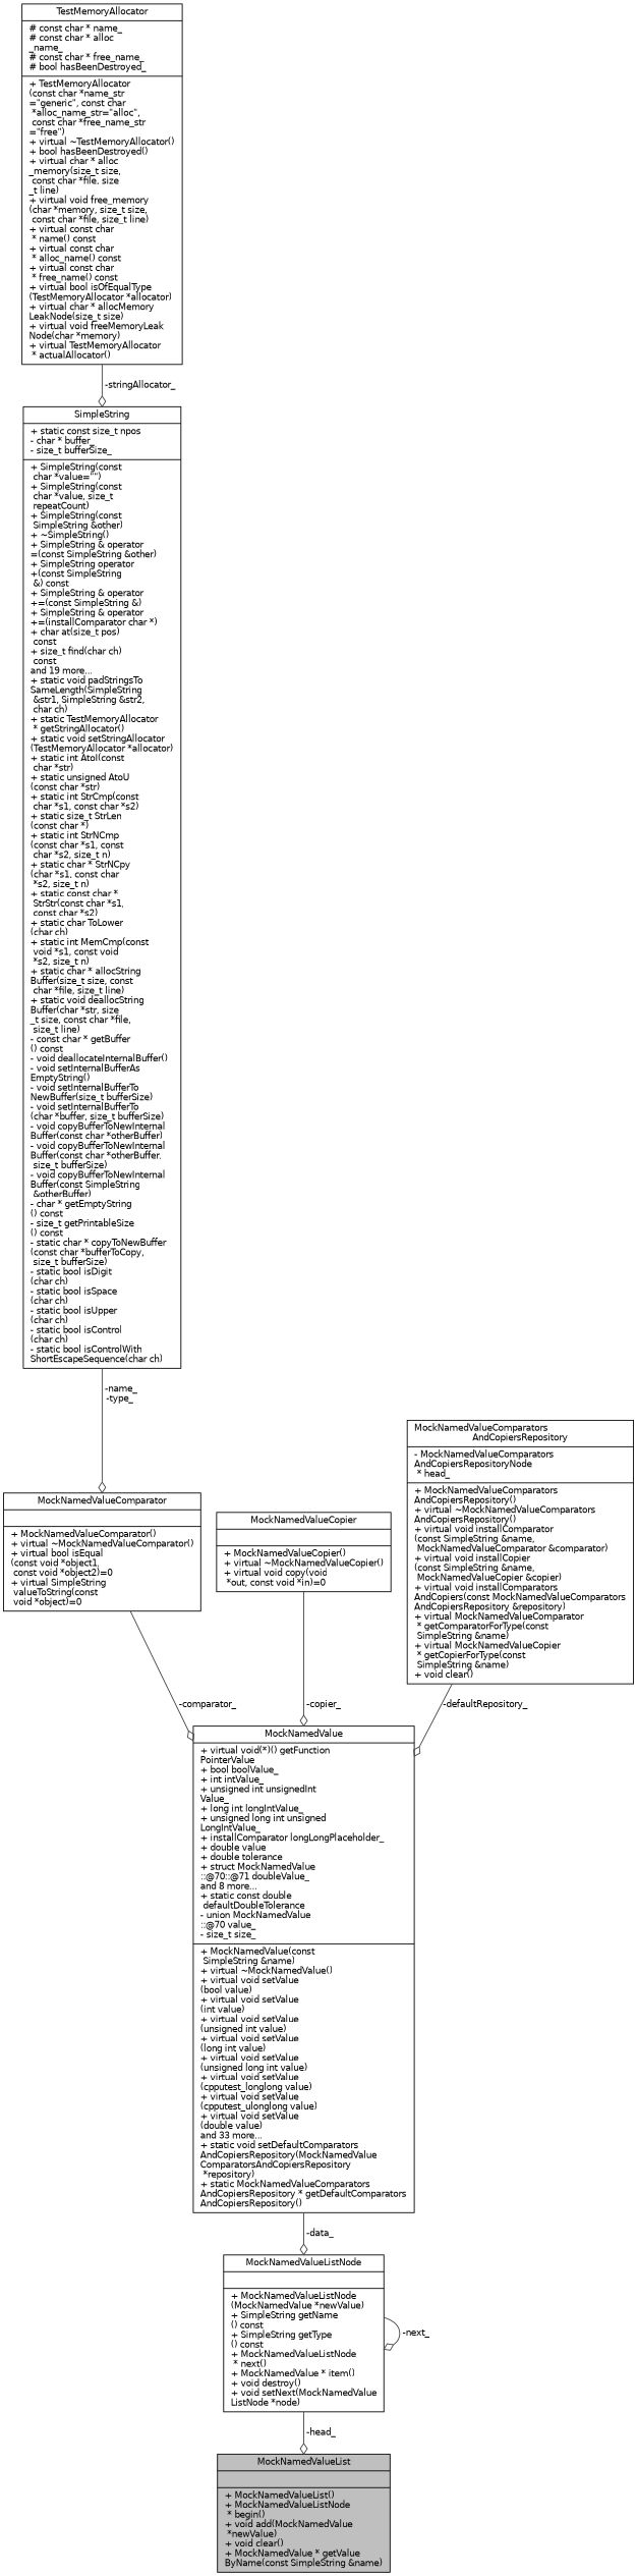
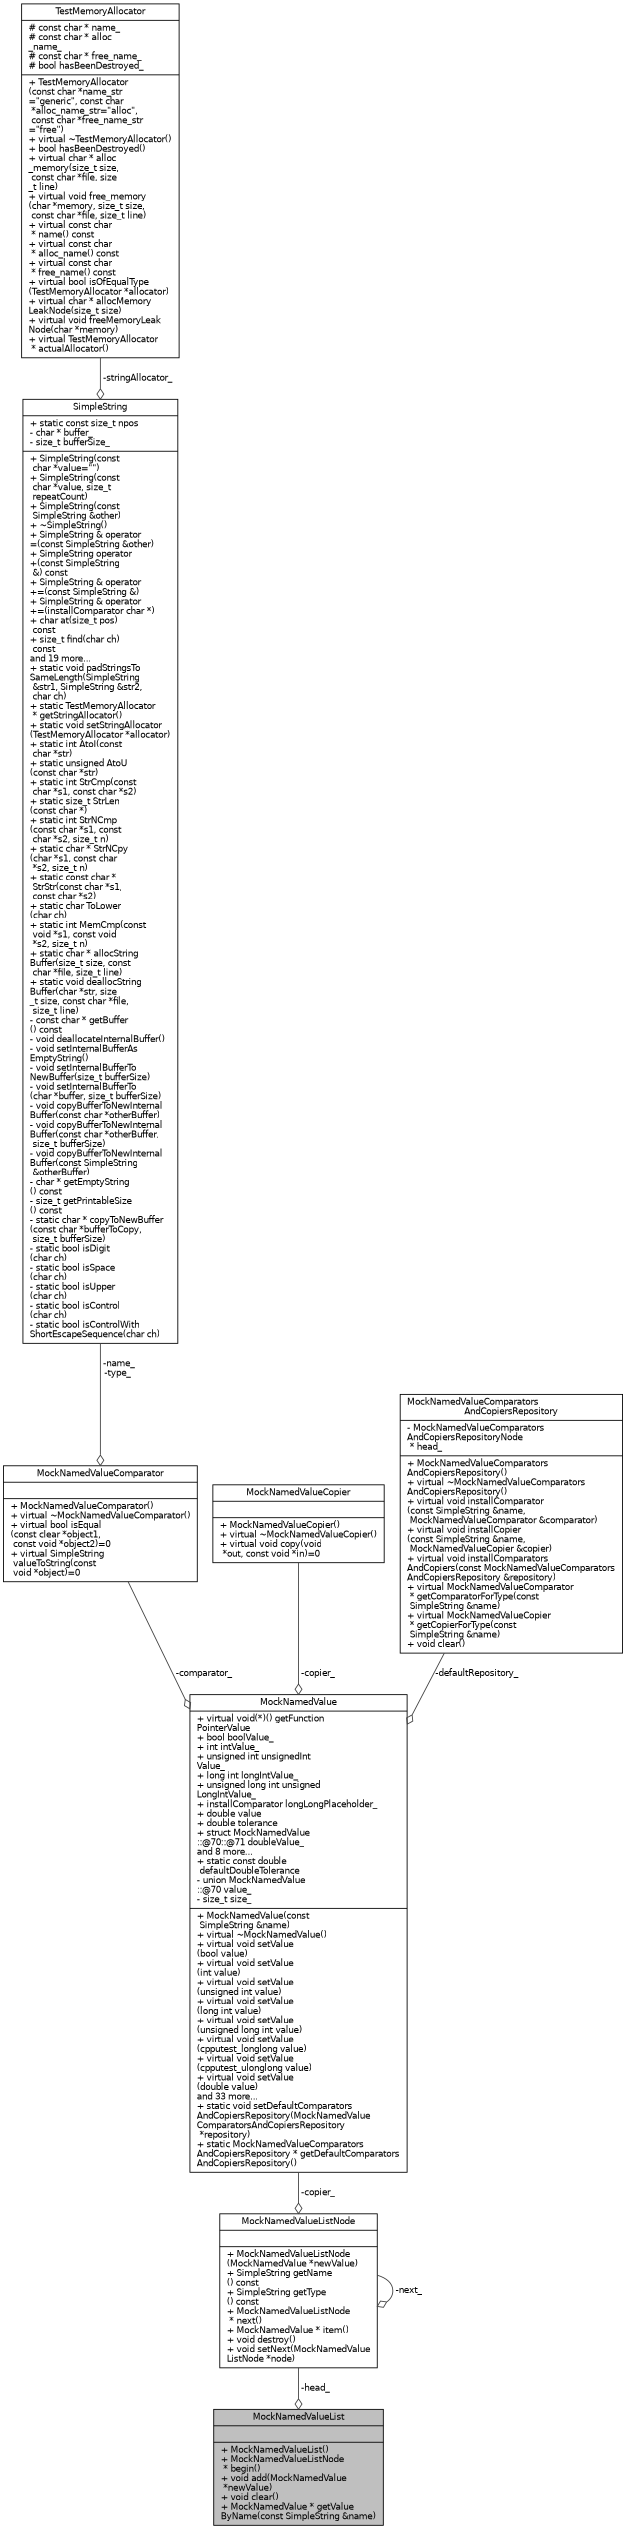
  digraph {
    node [color=black fillcolor=white fontname=Helvetica fontsize=10 shape=record style=filled]
    edge [arrowhead=odiamond color=grey25 fontname=Helvetica fontsize=10 labelfontname=Helvetica labelfontsize=10 style=solid]
    n1 [fillcolor=grey75 fontcolor=black height=0.2 label="{MockNamedValueList\n||+  MockNamedValueList()\l+ MockNamedValueListNode\l * begin()\l+ void add(MockNamedValue\l *newValue)\l+ void clear()\l+ MockNamedValue * getValue\lByName(const SimpleString &name)\l}" width=0.4]
    n2 [height=0.2 label="{MockNamedValueListNode\n||+  MockNamedValueListNode\l(MockNamedValue *newValue)\l+ SimpleString getName\l() const\l+ SimpleString getType\l() const\l+ MockNamedValueListNode\l * next()\l+ MockNamedValue * item()\l+ void destroy()\l+ void setNext(MockNamedValue\lListNode *node)\l}" width=0.4]
    n3 [height=0.2 label="{MockNamedValue\n|+ virtual void(*)() getFunction\lPointerValue\l+ bool boolValue_\l+ int intValue_\l+ unsigned int unsignedInt\lValue_\l+ long int longIntValue_\l+ unsigned long int unsigned\lLongIntValue_\l+ installComparator longLongPlaceholder_\l+ double value\l+ double tolerance\l+ struct MockNamedValue\l::@70::@71 doubleValue_\land 8 more...\l+ static const double\l defaultDoubleTolerance\l- union MockNamedValue\l::@70 value_\l- size_t size_\l|+  MockNamedValue(const\l SimpleString &name)\l+ virtual ~MockNamedValue()\l+ virtual void setValue\l(bool value)\l+ virtual void setValue\l(int value)\l+ virtual void setValue\l(unsigned int value)\l+ virtual void setValue\l(long int value)\l+ virtual void setValue\l(unsigned long int value)\l+ virtual void setValue\l(cpputest_longlong value)\l+ virtual void setValue\l(cpputest_ulonglong value)\l+ virtual void setValue\l(double value)\land 33 more...\l+ static void setDefaultComparators\lAndCopiersRepository(MockNamedValue\lComparatorsAndCopiersRepository\l *repository)\l+ static MockNamedValueComparators\lAndCopiersRepository * getDefaultComparators\lAndCopiersRepository()\l}" width=0.4]
    n4 [height=0.2 label="{SimpleString\n|+ static const size_t npos\l- char * buffer_\l- size_t bufferSize_\l|+  SimpleString(const\l char *value=\"\")\l+  SimpleString(const\l char *value, size_t\l repeatCount)\l+  SimpleString(const\l SimpleString &other)\l+  ~SimpleString()\l+ SimpleString & operator\l=(const SimpleString &other)\l+ SimpleString operator\l+(const SimpleString\l &) const\l+ SimpleString & operator\l+=(const SimpleString &)\l+ SimpleString & operator\l+=(installComparator char *)\l+ char at(size_t pos)\l const\l+ size_t find(char ch)\l const\land 19 more...\l+ static void padStringsTo\lSameLength(SimpleString\l &str1, SimpleString &str2,\l char ch)\l+ static TestMemoryAllocator\l * getStringAllocator()\l+ static void setStringAllocator\l(TestMemoryAllocator *allocator)\l+ static int AtoI(const\l char *str)\l+ static unsigned AtoU\l(const char *str)\l+ static int StrCmp(const\l char *s1, const char *s2)\l+ static size_t StrLen\l(const char *)\l+ static int StrNCmp\l(const char *s1, const\l char *s2, size_t n)\l+ static char * StrNCpy\l(char *s1, const char\l *s2, size_t n)\l+ static const char *\l StrStr(const char *s1,\l const char *s2)\l+ static char ToLower\l(char ch)\l+ static int MemCmp(const\l void *s1, const void\l *s2, size_t n)\l+ static char * allocString\lBuffer(size_t size, const\l char *file, size_t line)\l+ static void deallocString\lBuffer(char *str, size\l_t size, const char *file,\l size_t line)\l- const char * getBuffer\l() const\l- void deallocateInternalBuffer()\l- void setInternalBufferAs\lEmptyString()\l- void setInternalBufferTo\lNewBuffer(size_t bufferSize)\l- void setInternalBufferTo\l(char *buffer, size_t bufferSize)\l- void copyBufferToNewInternal\lBuffer(const char *otherBuffer)\l- void copyBufferToNewInternal\lBuffer(const char *otherBuffer,\l size_t bufferSize)\l- void copyBufferToNewInternal\lBuffer(const SimpleString\l &otherBuffer)\l- char * getEmptyString\l() const\l- size_t getPrintableSize\l() const\l- static char * copyToNewBuffer\l(const char *bufferToCopy,\l size_t bufferSize)\l- static bool isDigit\l(char ch)\l- static bool isSpace\l(char ch)\l- static bool isUpper\l(char ch)\l- static bool isControl\l(char ch)\l- static bool isControlWith\lShortEscapeSequence(char ch)\l}" width=0.4]
-   n5 [height=0.2 label="{MockNamedValueComparator\n||+  MockNamedValueComparator()\l+ virtual ~MockNamedValueComparator()\l+ virtual bool isEqual\l(const void *object1,\l const void *object2)=0\l+ virtual SimpleString\l valueToString(const\l void *object)=0\l}" width=0.4]
+   n5 [height=0.2 label="{MockNamedValueComparator\n||+  MockNamedValueComparator()\l+ virtual ~MockNamedValueComparator()\l+ virtual bool isEqual\l(const clear *object1,\l const void *object2)=0\l+ virtual SimpleString\l valueToString(const\l void *object)=0\l}" width=0.4]
    n6 [height=0.2 label="{TestMemoryAllocator\n|# const char * name_\l# const char * alloc\l_name_\l# const char * free_name_\l# bool hasBeenDestroyed_\l|+  TestMemoryAllocator\l(const char *name_str\l=\"generic\", const char\l *alloc_name_str=\"alloc\",\l const char *free_name_str\l=\"free\")\l+ virtual ~TestMemoryAllocator()\l+ bool hasBeenDestroyed()\l+ virtual char * alloc\l_memory(size_t size,\l const char *file, size\l_t line)\l+ virtual void free_memory\l(char *memory, size_t size,\l const char *file, size_t line)\l+ virtual const char\l * name() const\l+ virtual const char\l * alloc_name() const\l+ virtual const char\l * free_name() const\l+ virtual bool isOfEqualType\l(TestMemoryAllocator *allocator)\l+ virtual char * allocMemory\lLeakNode(size_t size)\l+ virtual void freeMemoryLeak\lNode(char *memory)\l+ virtual TestMemoryAllocator\l * actualAllocator()\l}" width=0.4]
    n7 [height=0.2 label="{MockNamedValueCopier\n||+  MockNamedValueCopier()\l+ virtual ~MockNamedValueCopier()\l+ virtual void copy(void\l *out, const void *in)=0\l}" width=0.4]
    n8 [height=0.2 label="{MockNamedValueComparators\lAndCopiersRepository\n|- MockNamedValueComparators\lAndCopiersRepositoryNode\l * head_\l|+  MockNamedValueComparators\lAndCopiersRepository()\l+ virtual ~MockNamedValueComparators\lAndCopiersRepository()\l+ virtual void installComparator\l(const SimpleString &name,\l MockNamedValueComparator &comparator)\l+ virtual void installCopier\l(const SimpleString &name,\l MockNamedValueCopier &copier)\l+ virtual void installComparators\lAndCopiers(const MockNamedValueComparators\lAndCopiersRepository &repository)\l+ virtual MockNamedValueComparator\l * getComparatorForType(const\l SimpleString &name)\l+ virtual MockNamedValueCopier\l * getCopierForType(const\l SimpleString &name)\l+ void clear()\l}" width=0.4]
    n2 -> n1 [label=" -head_"]
    n2 -> n2 [label=" -next_"]
-   n3 -> n2 [label=" -data_"]
+   n3 -> n2 [label=" -copier_"]
    n4 -> n5 [label=" -name_\n-type_"]
    n5 -> n3 [label=" -comparator_"]
    n6 -> n4 [label=" -stringAllocator_"]
    n7 -> n3 [label=" -copier_"]
    n8 -> n3 [label=" -defaultRepository_"]
  }
